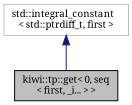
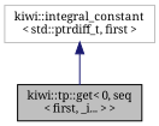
  digraph {
    fontname="Noto Serif"
    node [fontname="Noto Serif" fontsize=10 shape=record style=filled]
    n1 [color=black fillcolor=grey75 fontcolor=black height=0.2 label="kiwi::tp::get\< 0, seq\l\< first, _i... \> \>" width=0.4]
-   n2 [color=grey75 fillcolor=white height=0.2 label="std::integral_constant\l\< std::ptrdiff_t, first \>" width=0.4]
+   n2 [color=grey75 fillcolor=white height=0.2 label="kiwi::integral_constant\l\< std::ptrdiff_t, first \>" width=0.4]
    n2 -> n1 [color=midnightblue dir=back fontname="Noto Serif" fontsize=10 labelfontname=Helvetica labelfontsize=10 style=solid]
  }
